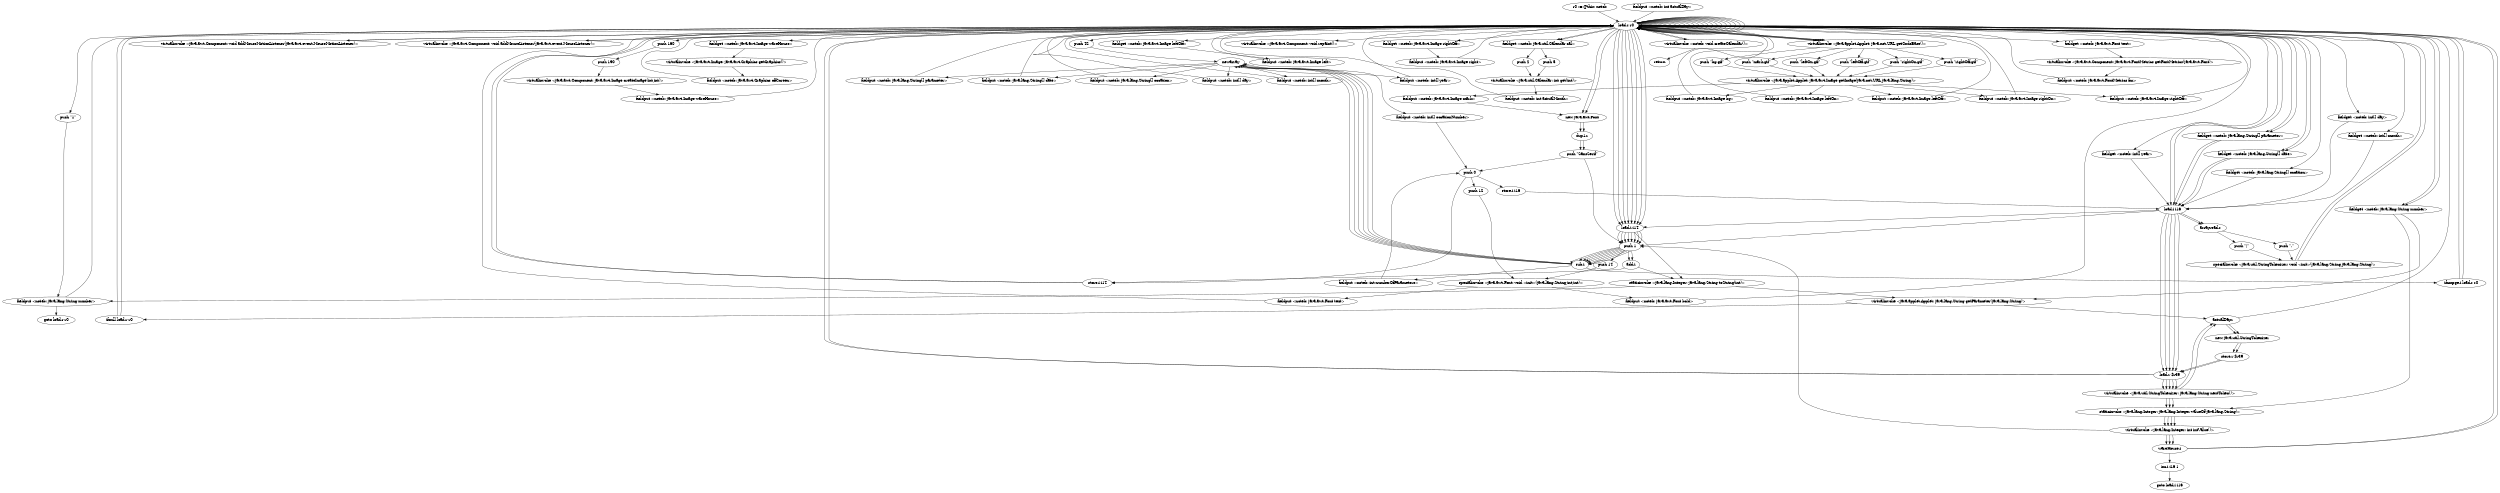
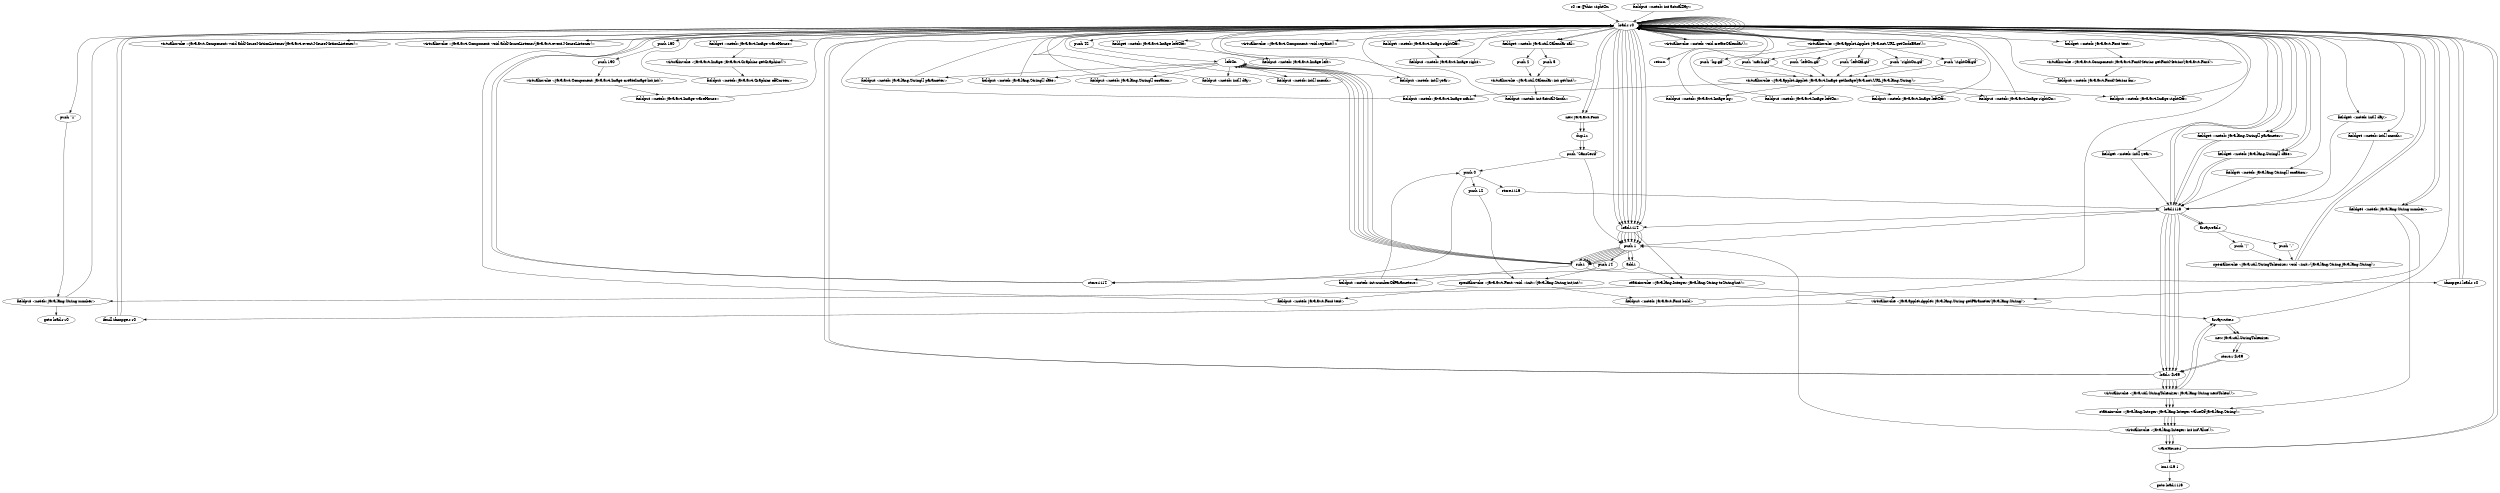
  digraph {
-   "r0 := @this: noteb"
+   "r0 := @this: noteb" [label="r0 := @this: rightOn"]
    "load.r r0"
    "push 160"
    "fieldget <noteb: java.awt.Image wareHouse>"
    "fieldget <noteb: java.util.Calendar cal>"
    "virtualinvoke <java.awt.Component: void addMouseMotionListener(java.awt.event.MouseMotionListener)>"
    "virtualinvoke <java.awt.Component: void addMouseListener(java.awt.event.MouseListener)>"
    "push 42"
    "virtualinvoke <java.applet.Applet: java.net.URL getCodeBase()>"
    "fieldget <noteb: java.awt.Image leftOff>"
    "fieldget <noteb: java.awt.Image rightOff>"
    "new java.awt.Font"
    "fieldget <noteb: java.awt.Font text>"
    "push \"1\""
    "fieldget <noteb: java.lang.String number>"
    "load.i i14"
    "load.i i16"
    "fieldget <noteb: java.lang.String[] parameter>"
    "fieldget <noteb: java.lang.String[] date>"
    "fieldget <noteb: java.lang.String[] occation>"
    "fieldget <noteb: int[] day>"
    "fieldget <noteb: int[] month>"
    "fieldget <noteb: int[] year>"
    "virtualinvoke <noteb: void createCalendar()>"
    "virtualinvoke <java.awt.Component: void repaint()>"
    "push 190"
    "virtualinvoke <java.awt.Image: java.awt.Graphics getGraphics()>"
    "push 2"
    "push 5"
-   newarray
+   newarray [label=leftOn]
    "push \"bg.gif\""
    "push \"mark.gif\""
    "push \"leftOn.gif\""
    "push \"leftOff.gif\""
    "push \"rightOn.gif\""
    "push \"rightOff.gif\""
    "fieldput <noteb: java.awt.Image left>"
    "fieldput <noteb: java.awt.Image right>"
    "dup1.r"
    "virtualinvoke <java.awt.Component: java.awt.FontMetrics getFontMetrics(java.awt.Font)>"
    "fieldput <noteb: java.lang.String number>"
    "virtualinvoke <java.applet.Applet: java.lang.String getParameter(java.lang.String)>"
    "staticinvoke <java.lang.Integer: java.lang.Integer valueOf(java.lang.String)>"
    "push 1"
    "staticinvoke <java.lang.Integer: java.lang.String toString(int)>"
    "load.r $r39"
    "arrayread.r"
    return
    "virtualinvoke <java.awt.Component: java.awt.Image createImage(int,int)>"
    "fieldput <noteb: java.awt.Image wareHouse>"
    "fieldput <noteb: java.awt.Graphics offScreen>"
    "virtualinvoke <java.util.Calendar: int get(int)>"
    "fieldput <noteb: int actualMonth>"
    "fieldput <noteb: int actualDay>"
-   "fieldput <noteb: int[] occationNumber>"
    "fieldput <noteb: java.lang.String[] parameter>"
    "fieldput <noteb: java.lang.String[] date>"
    "fieldput <noteb: java.lang.String[] occation>"
    "fieldput <noteb: int[] day>"
    "fieldput <noteb: int[] month>"
    "fieldput <noteb: int[] year>"
    "push 0"
    "store.i i14"
    "push 12"
    "store.i i16"
    "specialinvoke <java.awt.Font: void <init>(java.lang.String,int,int)>"
    "virtualinvoke <java.applet.Applet: java.awt.Image getImage(java.net.URL,java.lang.String)>"
    "fieldput <noteb: java.awt.Image bg>"
    "fieldput <noteb: java.awt.Image mark>"
    "fieldput <noteb: java.awt.Image leftOn>"
    "fieldput <noteb: java.awt.Image leftOff>"
    "fieldput <noteb: java.awt.Image rightOn>"
    "fieldput <noteb: java.awt.Image rightOff>"
    "push \"SansSerif\""
    "push 14"
    "add.i"
    "sub.i"
    "fieldput <noteb: java.awt.Font text>"
    "fieldput <noteb: java.awt.Font bold>"
    "fieldput <noteb: int numberOfParameters>"
    "ifcmpge.i load.r r0"
    "fieldput <noteb: java.awt.FontMetrics fm>"
    "goto load.r r0"
-   "ifnull load.r r0"
-   "arraywrite.r" [label="actualDay.r"]
+   "ifnull load.r r0" [label="ifnull ifcmpge.r r0"]
+   "arraywrite.r"
    "virtualinvoke <java.lang.Integer: int intValue()>"
    "new java.util.StringTokenizer"
    n88 [label="wareHouse.i"]
    "inc.i i16 1"
    "virtualinvoke <java.util.StringTokenizer: java.lang.String nextToken()>"
    "push \"|\""
    "push \".\""
    "store.r $r39"
    "specialinvoke <java.util.StringTokenizer: void <init>(java.lang.String,java.lang.String)>"
    "goto load.i i16"
    "r0 := @this: noteb" -> "load.r r0"
    "load.r r0" -> "load.r r0"
    "load.r r0" -> "load.r r0"
    "load.r r0" -> "load.r r0"
    "load.r r0" -> "load.r r0"
    "load.r r0" -> "load.r r0"
    "load.r r0" -> "load.r r0"
    "load.r r0" -> "load.r r0"
    "load.r r0" -> "load.r r0"
    "load.r r0" -> "load.r r0"
    "load.r r0" -> "load.r r0"
    "load.r r0" -> "load.r r0"
    "load.r r0" -> "load.r r0"
    "load.r r0" -> "load.r r0"
    "load.r r0" -> "load.r r0"
    "load.r r0" -> "load.r r0"
    "load.r r0" -> "load.r r0"
    "load.r r0" -> "load.r r0"
    "load.r r0" -> "load.r r0"
    "load.r r0" -> "load.r r0"
    "load.r r0" -> "load.r r0"
    "load.r r0" -> "load.r r0"
    "load.r r0" -> "load.r r0"
    "load.r r0" -> "load.r r0"
    "load.r r0" -> "push 160"
    "load.r r0" -> "fieldget <noteb: java.awt.Image wareHouse>"
    "load.r r0" -> "fieldget <noteb: java.util.Calendar cal>"
    "load.r r0" -> "fieldget <noteb: java.util.Calendar cal>"
    "load.r r0" -> "virtualinvoke <java.awt.Component: void addMouseMotionListener(java.awt.event.MouseMotionListener)>"
    "load.r r0" -> "virtualinvoke <java.awt.Component: void addMouseListener(java.awt.event.MouseListener)>"
    "load.r r0" -> "push 42"
    "load.r r0" -> "virtualinvoke <java.applet.Applet: java.net.URL getCodeBase()>"
    "load.r r0" -> "virtualinvoke <java.applet.Applet: java.net.URL getCodeBase()>"
    "load.r r0" -> "virtualinvoke <java.applet.Applet: java.net.URL getCodeBase()>"
    "load.r r0" -> "virtualinvoke <java.applet.Applet: java.net.URL getCodeBase()>"
    "load.r r0" -> "virtualinvoke <java.applet.Applet: java.net.URL getCodeBase()>"
    "load.r r0" -> "virtualinvoke <java.applet.Applet: java.net.URL getCodeBase()>"
    "load.r r0" -> "fieldget <noteb: java.awt.Image leftOff>"
    "load.r r0" -> "fieldget <noteb: java.awt.Image rightOff>"
    "load.r r0" -> "new java.awt.Font"
    "load.r r0" -> "new java.awt.Font"
    "load.r r0" -> "fieldget <noteb: java.awt.Font text>"
    "load.r r0" -> "push \"1\""
    "load.r r0" -> "fieldget <noteb: java.lang.String number>"
    "load.r r0" -> "fieldget <noteb: java.lang.String number>"
    "load.r r0" -> "load.i i14"
    "load.r r0" -> "load.i i14"
    "load.r r0" -> "load.i i14"
    "load.r r0" -> "load.i i14"
    "load.r r0" -> "load.i i14"
    "load.r r0" -> "load.i i14"
    "load.r r0" -> "load.i i14"
    "load.r r0" -> "load.i i14"
    "load.r r0" -> "load.i i16"
    "load.r r0" -> "fieldget <noteb: java.lang.String[] parameter>"
    "load.r r0" -> "fieldget <noteb: java.lang.String[] parameter>"
    "load.r r0" -> "fieldget <noteb: java.lang.String[] date>"
    "load.r r0" -> "fieldget <noteb: java.lang.String[] date>"
    "load.r r0" -> "fieldget <noteb: java.lang.String[] occation>"
    "load.r r0" -> "fieldget <noteb: int[] day>"
    "load.r r0" -> "fieldget <noteb: int[] month>"
    "load.r r0" -> "fieldget <noteb: int[] year>"
    "load.r r0" -> "virtualinvoke <noteb: void createCalendar()>"
    "load.r r0" -> "virtualinvoke <java.awt.Component: void repaint()>"
    "push 160" -> "push 190"
    "fieldget <noteb: java.awt.Image wareHouse>" -> "virtualinvoke <java.awt.Image: java.awt.Graphics getGraphics()>"
    "fieldget <noteb: java.util.Calendar cal>" -> "push 2"
    "fieldget <noteb: java.util.Calendar cal>" -> "push 5"
    "virtualinvoke <java.awt.Component: void addMouseMotionListener(java.awt.event.MouseMotionListener)>" -> "load.r r0"
    "virtualinvoke <java.awt.Component: void addMouseListener(java.awt.event.MouseListener)>" -> "load.r r0"
    "push 42" -> newarray
    "virtualinvoke <java.applet.Applet: java.net.URL getCodeBase()>" -> "push \"bg.gif\""
    "virtualinvoke <java.applet.Applet: java.net.URL getCodeBase()>" -> "push \"mark.gif\""
    "virtualinvoke <java.applet.Applet: java.net.URL getCodeBase()>" -> "push \"leftOn.gif\""
    "virtualinvoke <java.applet.Applet: java.net.URL getCodeBase()>" -> "push \"leftOff.gif\""
    "virtualinvoke <java.applet.Applet: java.net.URL getCodeBase()>" -> "push \"rightOn.gif\""
    "virtualinvoke <java.applet.Applet: java.net.URL getCodeBase()>" -> "push \"rightOff.gif\""
    "fieldget <noteb: java.awt.Image leftOff>" -> "fieldput <noteb: java.awt.Image left>"
    "fieldget <noteb: java.awt.Image rightOff>" -> "fieldput <noteb: java.awt.Image right>"
    "new java.awt.Font" -> "dup1.r"
    "new java.awt.Font" -> "dup1.r"
    "fieldget <noteb: java.awt.Font text>" -> "virtualinvoke <java.awt.Component: java.awt.FontMetrics getFontMetrics(java.awt.Font)>"
    "push \"1\"" -> "fieldput <noteb: java.lang.String number>"
    "fieldget <noteb: java.lang.String number>" -> "virtualinvoke <java.applet.Applet: java.lang.String getParameter(java.lang.String)>"
    "fieldget <noteb: java.lang.String number>" -> "staticinvoke <java.lang.Integer: java.lang.Integer valueOf(java.lang.String)>"
    "load.i i14" -> "push 1"
    "load.i i14" -> "push 1"
    "load.i i14" -> "push 1"
    "load.i i14" -> "push 1"
    "load.i i14" -> "push 1"
    "load.i i14" -> "push 1"
    "load.i i14" -> "push 1"
    "load.i i14" -> "push 1"
    "load.i i14" -> "staticinvoke <java.lang.Integer: java.lang.String toString(int)>"
    "load.i i16" -> "load.r r0"
    "load.i i16" -> "load.i i14"
    "load.i i16" -> "push 1"
    "load.i i16" -> "load.r $r39"
    "load.i i16" -> "load.r $r39"
    "load.i i16" -> "load.r $r39"
    "load.i i16" -> "load.r $r39"
    "load.i i16" -> "load.r $r39"
    "load.i i16" -> "arrayread.r"
    "load.i i16" -> "arrayread.r"
    "fieldget <noteb: java.lang.String[] parameter>" -> "load.i i16"
    "fieldget <noteb: java.lang.String[] parameter>" -> "load.i i16"
    "fieldget <noteb: java.lang.String[] date>" -> "load.i i16"
    "fieldget <noteb: java.lang.String[] date>" -> "load.i i16"
    "fieldget <noteb: java.lang.String[] occation>" -> "load.i i16"
    "fieldget <noteb: int[] day>" -> "load.i i16"
    "fieldget <noteb: int[] month>" -> "load.i i16"
    "fieldget <noteb: int[] year>" -> "load.i i16"
    "virtualinvoke <noteb: void createCalendar()>" -> "load.r r0"
    "virtualinvoke <noteb: void createCalendar()>" -> return
    "push 190" -> "virtualinvoke <java.awt.Component: java.awt.Image createImage(int,int)>"
    "virtualinvoke <java.awt.Image: java.awt.Graphics getGraphics()>" -> "fieldput <noteb: java.awt.Graphics offScreen>"
    "push 2" -> "virtualinvoke <java.util.Calendar: int get(int)>"
    "push 5" -> "virtualinvoke <java.util.Calendar: int get(int)>"
-   newarray -> "fieldput <noteb: int[] occationNumber>"
    newarray -> "fieldput <noteb: java.lang.String[] parameter>"
    newarray -> "fieldput <noteb: java.lang.String[] date>"
    newarray -> "fieldput <noteb: java.lang.String[] occation>"
    newarray -> "fieldput <noteb: int[] day>"
    newarray -> "fieldput <noteb: int[] month>"
    newarray -> "fieldput <noteb: int[] year>"
    "push \"bg.gif\"" -> "virtualinvoke <java.applet.Applet: java.awt.Image getImage(java.net.URL,java.lang.String)>"
    "push \"mark.gif\"" -> "virtualinvoke <java.applet.Applet: java.awt.Image getImage(java.net.URL,java.lang.String)>"
    "push \"leftOn.gif\"" -> "virtualinvoke <java.applet.Applet: java.awt.Image getImage(java.net.URL,java.lang.String)>"
    "push \"leftOff.gif\"" -> "virtualinvoke <java.applet.Applet: java.awt.Image getImage(java.net.URL,java.lang.String)>"
    "push \"rightOn.gif\"" -> "virtualinvoke <java.applet.Applet: java.awt.Image getImage(java.net.URL,java.lang.String)>"
    "push \"rightOff.gif\"" -> "virtualinvoke <java.applet.Applet: java.awt.Image getImage(java.net.URL,java.lang.String)>"
    "fieldput <noteb: java.awt.Image left>" -> "load.r r0"
    "fieldput <noteb: java.awt.Image right>" -> "load.r r0"
    "dup1.r" -> "push \"SansSerif\""
    "dup1.r" -> "push \"SansSerif\""
    "virtualinvoke <java.awt.Component: java.awt.FontMetrics getFontMetrics(java.awt.Font)>" -> "fieldput <noteb: java.awt.FontMetrics fm>"
    "fieldput <noteb: java.lang.String number>" -> "load.r r0"
    "fieldput <noteb: java.lang.String number>" -> "goto load.r r0"
    "virtualinvoke <java.applet.Applet: java.lang.String getParameter(java.lang.String)>" -> "ifnull load.r r0"
    "virtualinvoke <java.applet.Applet: java.lang.String getParameter(java.lang.String)>" -> "arraywrite.r"
    "staticinvoke <java.lang.Integer: java.lang.Integer valueOf(java.lang.String)>" -> "virtualinvoke <java.lang.Integer: int intValue()>"
    "staticinvoke <java.lang.Integer: java.lang.Integer valueOf(java.lang.String)>" -> "virtualinvoke <java.lang.Integer: int intValue()>"
    "staticinvoke <java.lang.Integer: java.lang.Integer valueOf(java.lang.String)>" -> "virtualinvoke <java.lang.Integer: int intValue()>"
    "staticinvoke <java.lang.Integer: java.lang.Integer valueOf(java.lang.String)>" -> "virtualinvoke <java.lang.Integer: int intValue()>"
    "push 1" -> "push 14"
    "push 1" -> "add.i"
    "push 1" -> "add.i"
    "push 1" -> "sub.i"
    "push 1" -> "sub.i"
    "push 1" -> "sub.i"
    "push 1" -> "sub.i"
    "push 1" -> "sub.i"
    "push 1" -> "sub.i"
    "push 1" -> "sub.i"
    "push 1" -> "sub.i"
    "staticinvoke <java.lang.Integer: java.lang.String toString(int)>" -> "fieldput <noteb: java.lang.String number>"
    "staticinvoke <java.lang.Integer: java.lang.String toString(int)>" -> "virtualinvoke <java.applet.Applet: java.lang.String getParameter(java.lang.String)>"
    "load.r $r39" -> "load.r r0"
    "load.r $r39" -> "load.r r0"
    "load.r $r39" -> "virtualinvoke <java.util.StringTokenizer: java.lang.String nextToken()>"
    "load.r $r39" -> "virtualinvoke <java.util.StringTokenizer: java.lang.String nextToken()>"
    "load.r $r39" -> "virtualinvoke <java.util.StringTokenizer: java.lang.String nextToken()>"
    "load.r $r39" -> "virtualinvoke <java.util.StringTokenizer: java.lang.String nextToken()>"
    "load.r $r39" -> "virtualinvoke <java.util.StringTokenizer: java.lang.String nextToken()>"
    "arrayread.r" -> "push \"|\""
    "arrayread.r" -> "push \".\""
    "virtualinvoke <java.awt.Component: java.awt.Image createImage(int,int)>" -> "fieldput <noteb: java.awt.Image wareHouse>"
    "fieldput <noteb: java.awt.Image wareHouse>" -> "load.r r0"
    "fieldput <noteb: java.awt.Graphics offScreen>" -> "load.r r0"
    "virtualinvoke <java.util.Calendar: int get(int)>" -> "fieldput <noteb: int actualMonth>"
    "fieldput <noteb: int actualMonth>" -> "load.r r0"
    "fieldput <noteb: int actualDay>" -> "load.r r0"
-   "fieldput <noteb: int[] occationNumber>" -> "push 0"
    "fieldput <noteb: java.lang.String[] parameter>" -> "load.r r0"
    "fieldput <noteb: java.lang.String[] date>" -> "load.r r0"
    "fieldput <noteb: java.lang.String[] occation>" -> "load.r r0"
    "fieldput <noteb: int[] day>" -> "load.r r0"
    "fieldput <noteb: int[] month>" -> "load.r r0"
    "fieldput <noteb: int[] year>" -> "load.r r0"
    "push 0" -> "store.i i14"
    "push 0" -> "push 12"
    "push 0" -> "store.i i16"
    "store.i i14" -> "load.r r0"
    "store.i i14" -> "load.r r0"
    "push 12" -> "specialinvoke <java.awt.Font: void <init>(java.lang.String,int,int)>"
    "store.i i16" -> "load.i i16"
    "specialinvoke <java.awt.Font: void <init>(java.lang.String,int,int)>" -> "fieldput <noteb: java.awt.Font text>"
    "specialinvoke <java.awt.Font: void <init>(java.lang.String,int,int)>" -> "fieldput <noteb: java.awt.Font bold>"
    "virtualinvoke <java.applet.Applet: java.awt.Image getImage(java.net.URL,java.lang.String)>" -> "fieldput <noteb: java.awt.Image bg>"
    "virtualinvoke <java.applet.Applet: java.awt.Image getImage(java.net.URL,java.lang.String)>" -> "fieldput <noteb: java.awt.Image mark>"
    "virtualinvoke <java.applet.Applet: java.awt.Image getImage(java.net.URL,java.lang.String)>" -> "fieldput <noteb: java.awt.Image leftOn>"
    "virtualinvoke <java.applet.Applet: java.awt.Image getImage(java.net.URL,java.lang.String)>" -> "fieldput <noteb: java.awt.Image leftOff>"
    "virtualinvoke <java.applet.Applet: java.awt.Image getImage(java.net.URL,java.lang.String)>" -> "fieldput <noteb: java.awt.Image rightOn>"
    "virtualinvoke <java.applet.Applet: java.awt.Image getImage(java.net.URL,java.lang.String)>" -> "fieldput <noteb: java.awt.Image rightOff>"
    "fieldput <noteb: java.awt.Image bg>" -> "load.r r0"
-   "fieldput <noteb: java.awt.Image mark>" -> "new java.awt.Font"
+   "fieldput <noteb: java.awt.Image mark>" -> "load.r r0"
    "fieldput <noteb: java.awt.Image leftOn>" -> "load.r r0"
    "fieldput <noteb: java.awt.Image leftOff>" -> "load.r r0"
    "fieldput <noteb: java.awt.Image rightOn>" -> "load.r r0"
    "fieldput <noteb: java.awt.Image rightOff>" -> "load.r r0"
    "push \"SansSerif\"" -> "push 1"
    "push \"SansSerif\"" -> "push 0"
    "push 14" -> "specialinvoke <java.awt.Font: void <init>(java.lang.String,int,int)>"
    "add.i" -> "staticinvoke <java.lang.Integer: java.lang.String toString(int)>"
    "add.i" -> "store.i i14"
    "sub.i" -> newarray
    "sub.i" -> newarray
    "sub.i" -> newarray
    "sub.i" -> newarray
    "sub.i" -> newarray
    "sub.i" -> newarray
    "sub.i" -> "fieldput <noteb: int numberOfParameters>"
    "sub.i" -> "ifcmpge.i load.r r0"
    "fieldput <noteb: java.awt.Font text>" -> "load.r r0"
    "fieldput <noteb: java.awt.Font bold>" -> "load.r r0"
    "fieldput <noteb: int numberOfParameters>" -> "push 0"
    "ifcmpge.i load.r r0" -> "load.r r0"
    "ifcmpge.i load.r r0" -> "load.r r0"
    "fieldput <noteb: java.awt.FontMetrics fm>" -> "load.r r0"
    "ifnull load.r r0" -> "load.r r0"
    "ifnull load.r r0" -> "load.r r0"
    "arraywrite.r" -> "load.r r0"
    "arraywrite.r" -> "new java.util.StringTokenizer"
    "arraywrite.r" -> "new java.util.StringTokenizer"
    "virtualinvoke <java.lang.Integer: int intValue()>" -> "push 1"
    "virtualinvoke <java.lang.Integer: int intValue()>" -> n88
    "virtualinvoke <java.lang.Integer: int intValue()>" -> n88
    "virtualinvoke <java.lang.Integer: int intValue()>" -> n88
    "new java.util.StringTokenizer" -> "store.r $r39"
    "new java.util.StringTokenizer" -> "store.r $r39"
    n88 -> "load.r r0"
    n88 -> "load.r r0"
    n88 -> "inc.i i16 1"
    "inc.i i16 1" -> "goto load.i i16"
    "virtualinvoke <java.util.StringTokenizer: java.lang.String nextToken()>" -> "staticinvoke <java.lang.Integer: java.lang.Integer valueOf(java.lang.String)>"
    "virtualinvoke <java.util.StringTokenizer: java.lang.String nextToken()>" -> "staticinvoke <java.lang.Integer: java.lang.Integer valueOf(java.lang.String)>"
    "virtualinvoke <java.util.StringTokenizer: java.lang.String nextToken()>" -> "staticinvoke <java.lang.Integer: java.lang.Integer valueOf(java.lang.String)>"
    "virtualinvoke <java.util.StringTokenizer: java.lang.String nextToken()>" -> "arraywrite.r"
    "virtualinvoke <java.util.StringTokenizer: java.lang.String nextToken()>" -> "arraywrite.r"
    "push \"|\"" -> "specialinvoke <java.util.StringTokenizer: void <init>(java.lang.String,java.lang.String)>"
    "push \".\"" -> "specialinvoke <java.util.StringTokenizer: void <init>(java.lang.String,java.lang.String)>"
    "store.r $r39" -> "load.r $r39"
    "store.r $r39" -> "load.r $r39"
    "specialinvoke <java.util.StringTokenizer: void <init>(java.lang.String,java.lang.String)>" -> "load.r r0"
    "specialinvoke <java.util.StringTokenizer: void <init>(java.lang.String,java.lang.String)>" -> "load.r r0"
  }
